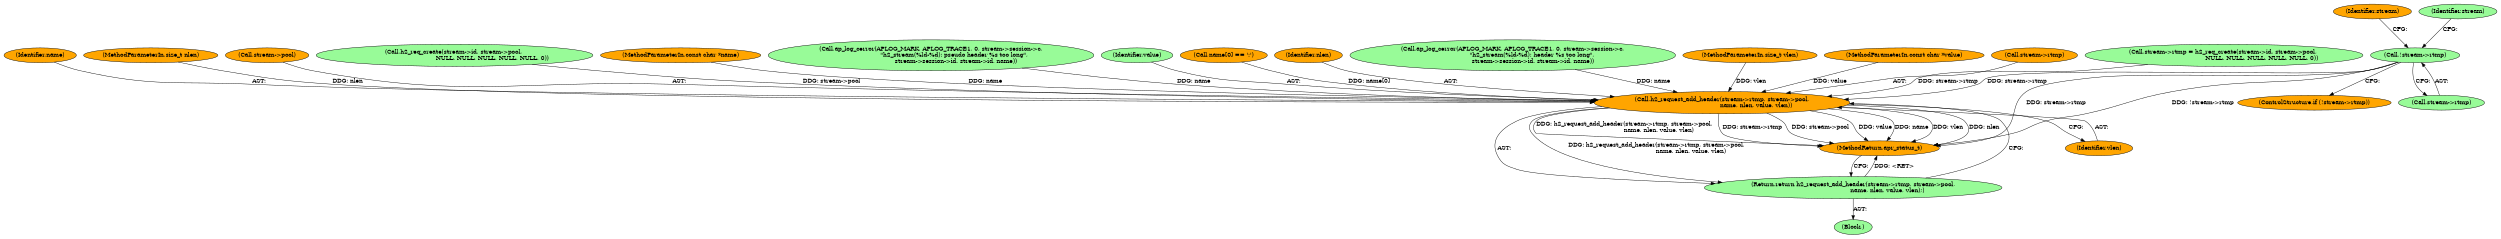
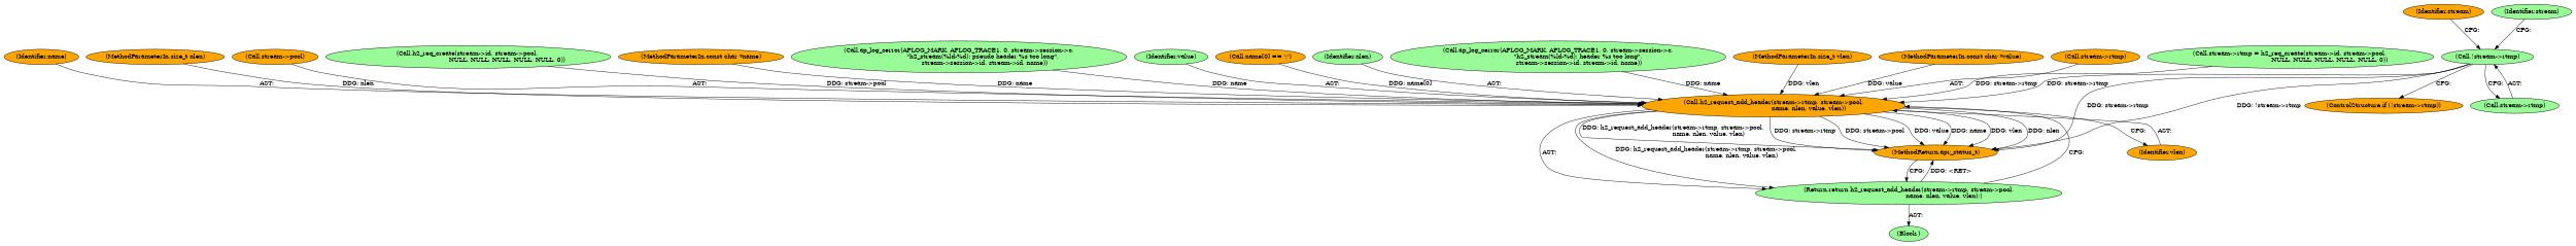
  digraph {
    fontname="DejaVu Serif"
    node [fillcolor=orange fontname="DejaVu Serif" style=filled]
    edge [fontname="DejaVu Serif"]
    n1 [fillcolor=palegreen label="(Call,!stream->rtmp)"]
    n2 [label="(Call,h2_request_add_header(stream->rtmp, stream->pool,\n                                     name, nlen, value, vlen))"]
    n3 [label="(ControlStructure,if (!stream->rtmp))"]
    n4 [label="(MethodReturn,apr_status_t)"]
    n5 [fillcolor=palegreen label="(Call,stream->rtmp)"]
    n6 [fillcolor=palegreen label="(Return,return h2_request_add_header(stream->rtmp, stream->pool,\n                                     name, nlen, value, vlen);)"]
    n7 [label="(Identifier,vlen)"]
    n8 [fillcolor=palegreen label="(Block,)"]
    n9 [label="(Identifier,name)"]
    n10 [label="(MethodParameterIn,size_t nlen)"]
    n11 [label="(Identifier,stream)"]
    n12 [label="(Call,stream->pool)"]
    n13 [fillcolor=palegreen label="(Call,h2_req_create(stream->id, stream->pool, \n                                         NULL, NULL, NULL, NULL, NULL, 0))"]
    n14 [label="(MethodParameterIn,const char *name)"]
    n15 [fillcolor=palegreen label="(Call,ap_log_cerror(APLOG_MARK, APLOG_TRACE1, 0, stream->session->c,\n                          \"h2_stream(%ld-%d): pseudo header %s too long\", \n                           stream->session->id, stream->id, name))"]
    n16 [fillcolor=palegreen label="(Identifier,value)"]
    n17 [label="(Call,name[0] == ':')"]
    n18 [fillcolor=palegreen label="(Identifier,stream)"]
-   n19 [label="(Identifier,nlen)"]
+   n19 [fillcolor=palegreen label="(Identifier,nlen)"]
    n20 [fillcolor=palegreen label="(Call,ap_log_cerror(APLOG_MARK, APLOG_TRACE1, 0, stream->session->c,\n                      \"h2_stream(%ld-%d): header %s too long\", \n                      stream->session->id, stream->id, name))"]
    n21 [label="(MethodParameterIn,size_t vlen)"]
    n22 [label="(MethodParameterIn,const char *value)"]
    n23 [label="(Call,stream->rtmp)"]
    n24 [fillcolor=palegreen label="(Call,stream->rtmp = h2_req_create(stream->id, stream->pool, \n                                         NULL, NULL, NULL, NULL, NULL, 0))"]
    n1 -> n2 [label="DDG: stream->rtmp"]
    n1 -> n3 [label="CFG: "]
    n1 -> n4 [label="DDG: stream->rtmp"]
    n1 -> n4 [label="DDG: !stream->rtmp"]
    n1 -> n5 [label="CFG: "]
    n2 -> n4 [label="DDG: h2_request_add_header(stream->rtmp, stream->pool,\n                                     name, nlen, value, vlen)"]
    n2 -> n4 [label="DDG: stream->rtmp"]
    n2 -> n4 [label="DDG: stream->pool"]
    n2 -> n4 [label="DDG: value"]
    n2 -> n4 [label="DDG: name"]
    n2 -> n4 [label="DDG: vlen"]
    n2 -> n4 [label="DDG: nlen"]
    n2 -> n6 [label="AST: "]
    n2 -> n6 [label="DDG: h2_request_add_header(stream->rtmp, stream->pool,\n                                     name, nlen, value, vlen)"]
    n2 -> n7 [label="CFG: "]
    n4 -> n6 [label="CFG: "]
    n5 -> n1 [label="AST: "]
    n6 -> n2 [label="CFG: "]
    n6 -> n4 [label="DDG: <RET>"]
    n6 -> n8 [label="AST: "]
    n7 -> n2 [label="AST: "]
    n9 -> n2 [label="AST: "]
    n10 -> n2 [label="DDG: nlen"]
    n11 -> n1 [label="CFG: "]
    n12 -> n2 [label="AST: "]
    n13 -> n2 [label="DDG: stream->pool"]
    n14 -> n2 [label="DDG: name"]
    n15 -> n2 [label="DDG: name"]
    n16 -> n2 [label="AST: "]
    n17 -> n2 [label="DDG: name[0]"]
    n18 -> n1 [label="CFG: "]
    n19 -> n2 [label="AST: "]
    n20 -> n2 [label="DDG: name"]
    n21 -> n2 [label="DDG: vlen"]
    n22 -> n2 [label="DDG: value"]
    n23 -> n2 [label="AST: "]
    n24 -> n2 [label="DDG: stream->rtmp"]
  }
